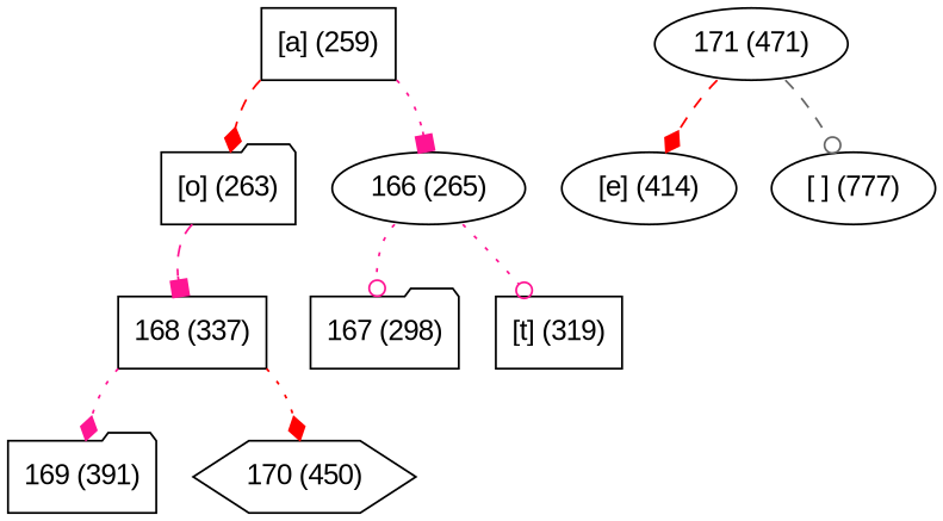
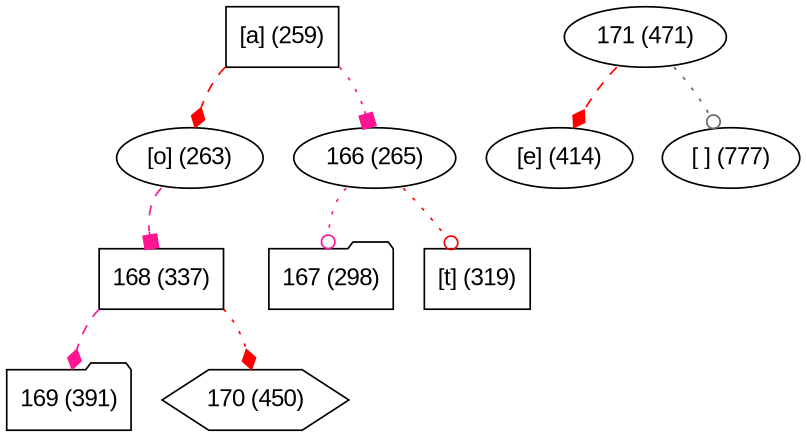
  digraph {
    node [fontname=Arial shape=ellipse]
    edge [arrowhead=diamond color=deeppink style=dotted tailport=sw]
    n1 [label="[a] (259)" shape=box width=0.5]
-   n2 [label="[o] (263)" shape=folder width=0.5]
+   n2 [label="[o] (263)" width=0.5]
    n3 [label="166 (265)" width=0.5]
    n4 [label="168 (337)" shape=box width=0.5]
    n5 [label="167 (298)" shape=folder width=0.5]
    n6 [label="[t] (319)" shape=box width=0.5]
    n7 [label="169 (391)" shape=folder width=0.5]
    n8 [label="170 (450)" shape=hexagon width=0.5]
    n9 [label="171 (471)" width=0.5]
    n10 [label="[e] (414)" width=0.5]
    n11 [label="[ ] (777)" width=0.5]
    n1 -> n2 [color=red style=dashed]
    n1 -> n3 [arrowhead=box tailport=se]
    n2 -> n4 [arrowhead=box style=dashed]
    n3 -> n5 [arrowhead=odot]
-   n3 -> n6 [arrowhead=odot tailport=se]
-   n4 -> n7
+   n3 -> n6 [arrowhead=odot color=red tailport=se]
+   n4 -> n7 [style=dashed]
    n4 -> n8 [color=red tailport=se]
    n9 -> n10 [color=red style=dashed]
-   n9 -> n11 [arrowhead=odot color=gray40 style=dashed tailport=se]
+   n9 -> n11 [arrowhead=odot color=gray40 tailport=se]
  }
